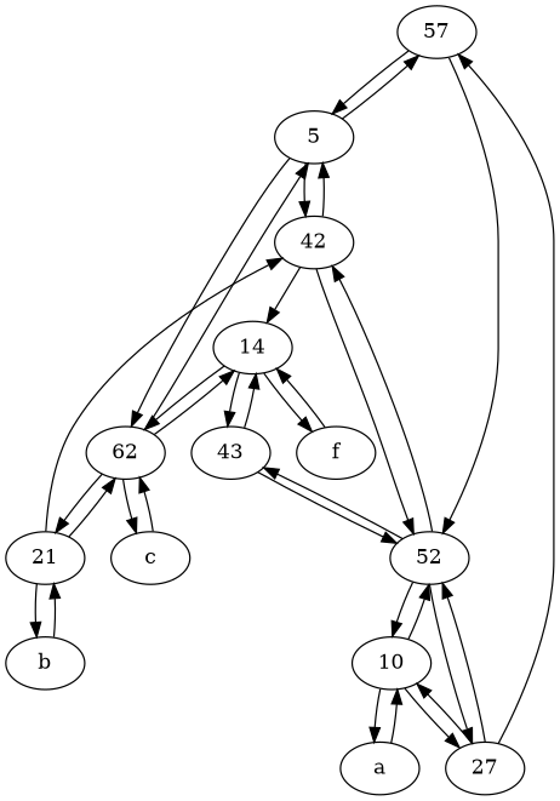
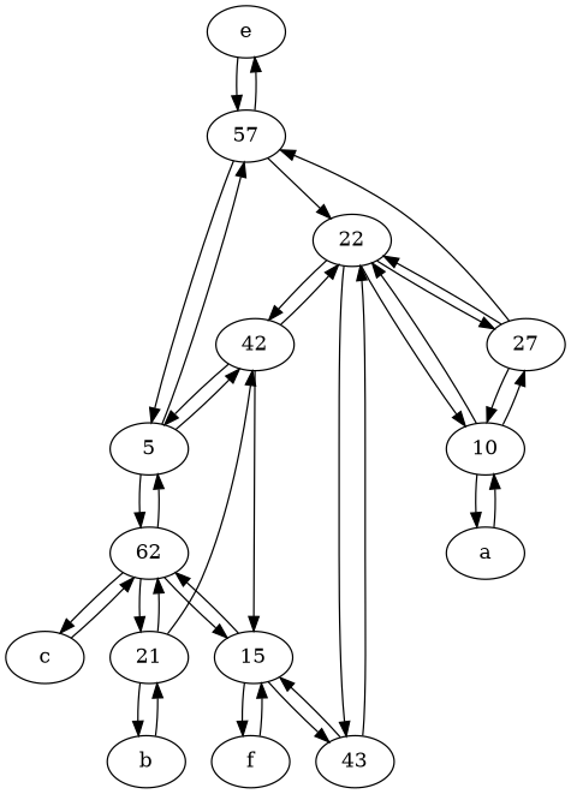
  digraph {
+   e
    57
    5
-   52
+   52 [label=22]
    n5 [label=62]
    c
    21
-   14
+   14 [label=15]
    42
    b
    f
    43
    27
    10
    a
+   e -> 57
+   57 -> e
    57 -> 5
    57 -> 52
    5 -> 57
    5 -> n5
    5 -> 42
    52 -> 42
    52 -> 43
    52 -> 27
    52 -> 10
    n5 -> 5
    n5 -> c
    n5 -> 21
    n5 -> 14
    c -> n5
    21 -> n5
    21 -> 42
    21 -> b
    14 -> n5
    14 -> f
    14 -> 43
    42 -> 5
    42 -> 52
    42 -> 14
    b -> 21
    f -> 14
    43 -> 52
    43 -> 14
    27 -> 57
    27 -> 52
    27 -> 10
    10 -> 52
    10 -> 27
    10 -> a
    a -> 10
  }
